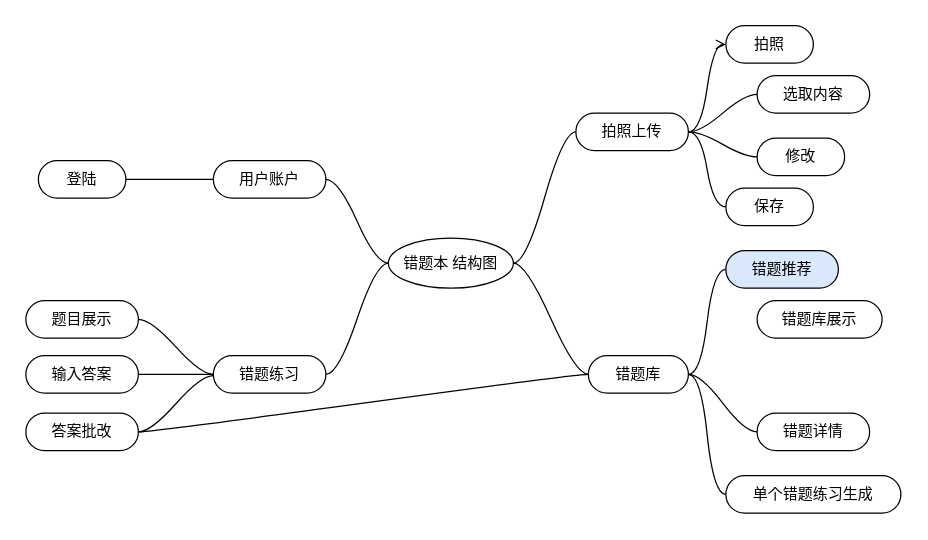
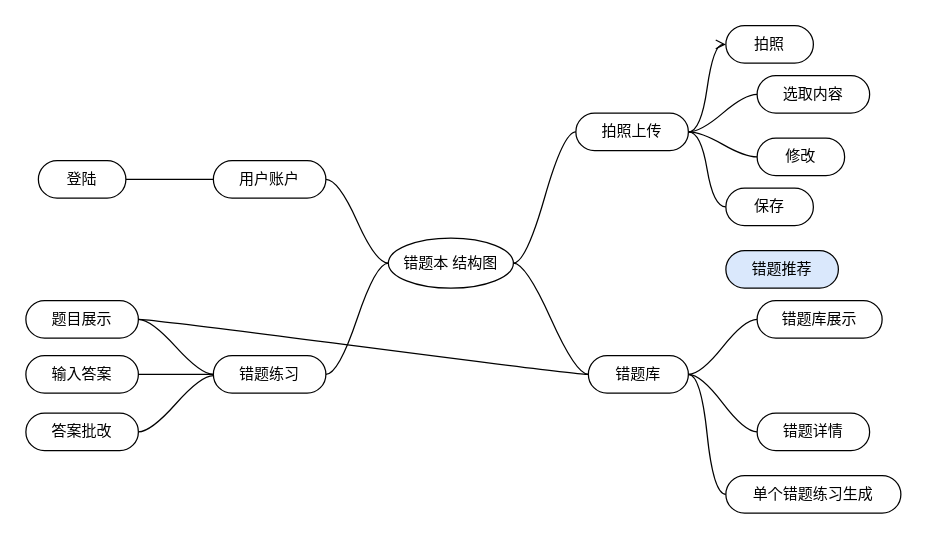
  <mxCell id="0" />
  <mxCell id="1" parent="0" />
  <mxCell id="2" value="错题本 结构图" style="ellipse;whiteSpace=wrap;html=1;align=center;newEdgeStyle={&quot;edgeStyle&quot;:&quot;entityRelationEdgeStyle&quot;,&quot;startArrow&quot;:&quot;none&quot;,&quot;endArrow&quot;:&quot;none&quot;,&quot;segment&quot;:10,&quot;curved&quot;:1,&quot;sourcePerimeterSpacing&quot;:0,&quot;targetPerimeterSpacing&quot;:0};treeFolding=1;treeMoving=1;" vertex="1" parent="1"><mxGeometry x="310" y="190" width="100" height="40" as="geometry" /></mxCell>
  <mxCell id="3" style="edgeStyle=entityRelationEdgeStyle;rounded=0;orthogonalLoop=1;jettySize=auto;html=1;startArrow=none;endArrow=none;segment=10;curved=1;sourcePerimeterSpacing=0;targetPerimeterSpacing=0;exitX=0;exitY=0.5;exitDx=0;exitDy=0;" edge="1" parent="1" source="8" target="2"><mxGeometry relative="1" as="geometry" /></mxCell>
  <mxCell id="4" style="edgeStyle=entityRelationEdgeStyle;rounded=0;orthogonalLoop=1;jettySize=auto;html=1;startArrow=none;endArrow=open;segment=10;curved=1;sourcePerimeterSpacing=0;targetPerimeterSpacing=0;entryX=0;entryY=0.5;entryDx=0;entryDy=0;" edge="1" parent="1" source="8" target="25"><mxGeometry relative="1" as="geometry" /></mxCell>
  <mxCell id="5" style="edgeStyle=entityRelationEdgeStyle;rounded=0;orthogonalLoop=1;jettySize=auto;html=1;startArrow=none;endArrow=none;segment=10;curved=1;sourcePerimeterSpacing=0;targetPerimeterSpacing=0;entryX=0;entryY=0.5;entryDx=0;entryDy=0;" edge="1" parent="1" source="8" target="26"><mxGeometry relative="1" as="geometry" /></mxCell>
  <mxCell id="6" style="edgeStyle=entityRelationEdgeStyle;rounded=0;orthogonalLoop=1;jettySize=auto;html=1;startArrow=none;endArrow=none;segment=10;curved=1;sourcePerimeterSpacing=0;targetPerimeterSpacing=0;entryX=0;entryY=0.5;entryDx=0;entryDy=0;" edge="1" parent="1" source="8" target="32"><mxGeometry relative="1" as="geometry" /></mxCell>
  <mxCell id="7" style="edgeStyle=entityRelationEdgeStyle;rounded=0;orthogonalLoop=1;jettySize=auto;html=1;startArrow=none;endArrow=none;segment=10;curved=1;sourcePerimeterSpacing=0;targetPerimeterSpacing=0;entryX=0;entryY=0.5;entryDx=0;entryDy=0;" edge="1" parent="1" source="8" target="33"><mxGeometry relative="1" as="geometry" /></mxCell>
  <mxCell id="8" value="拍照上传" style="whiteSpace=wrap;html=1;rounded=1;arcSize=50;align=center;verticalAlign=middle;strokeWidth=1;autosize=1;spacing=4;treeFolding=1;treeMoving=1;newEdgeStyle={&quot;edgeStyle&quot;:&quot;entityRelationEdgeStyle&quot;,&quot;startArrow&quot;:&quot;none&quot;,&quot;endArrow&quot;:&quot;none&quot;,&quot;segment&quot;:10,&quot;curved&quot;:1,&quot;sourcePerimeterSpacing&quot;:0,&quot;targetPerimeterSpacing&quot;:0};" vertex="1" parent="1"><mxGeometry x="460" y="90" width="90" height="30" as="geometry" /></mxCell>
- <mxCell id="9" style="edgeStyle=entityRelationEdgeStyle;rounded=0;orthogonalLoop=1;jettySize=auto;html=1;startArrow=none;endArrow=none;segment=10;curved=1;sourcePerimeterSpacing=0;targetPerimeterSpacing=0;entryX=0;entryY=0.5;entryDx=0;entryDy=0;" edge="1" parent="1" source="13" target="22"><mxGeometry relative="1" as="geometry" /></mxCell>
- <mxCell id="10" style="edgeStyle=entityRelationEdgeStyle;rounded=0;orthogonalLoop=1;jettySize=auto;html=1;startArrow=none;endArrow=none;segment=10;curved=1;sourcePerimeterSpacing=0;targetPerimeterSpacing=0;" edge="1" parent="1" source="13" target="28"><mxGeometry relative="1" as="geometry" /></mxCell>
+ <mxCell id="9" style="edgeStyle=entityRelationEdgeStyle;rounded=0;orthogonalLoop=1;jettySize=auto;html=1;startArrow=none;endArrow=none;segment=10;curved=1;sourcePerimeterSpacing=0;targetPerimeterSpacing=0;" edge="1" parent="1" source="13" target="34"><mxGeometry relative="1" as="geometry" /></mxCell>
+ <mxCell id="10" style="edgeStyle=entityRelationEdgeStyle;rounded=0;orthogonalLoop=1;jettySize=auto;html=1;startArrow=none;endArrow=none;segment=10;curved=1;sourcePerimeterSpacing=0;targetPerimeterSpacing=0;entryX=0;entryY=0.5;entryDx=0;entryDy=0;" edge="1" parent="1" source="13" target="23"><mxGeometry relative="1" as="geometry" /></mxCell>
  <mxCell id="11" style="edgeStyle=entityRelationEdgeStyle;rounded=0;orthogonalLoop=1;jettySize=auto;html=1;startArrow=none;endArrow=none;segment=10;curved=1;sourcePerimeterSpacing=0;targetPerimeterSpacing=0;entryX=0;entryY=0.5;entryDx=0;entryDy=0;" edge="1" parent="1" source="13" target="24"><mxGeometry relative="1" as="geometry" /></mxCell>
  <mxCell id="12" style="edgeStyle=entityRelationEdgeStyle;rounded=0;orthogonalLoop=1;jettySize=auto;html=1;startArrow=none;endArrow=none;segment=10;curved=1;sourcePerimeterSpacing=0;targetPerimeterSpacing=0;entryX=0;entryY=0.5;entryDx=0;entryDy=0;" edge="1" parent="1" source="13" target="31"><mxGeometry relative="1" as="geometry" /></mxCell>
  <mxCell id="13" value="错题库" style="whiteSpace=wrap;html=1;rounded=1;arcSize=50;align=center;verticalAlign=middle;strokeWidth=1;autosize=1;spacing=4;treeFolding=1;treeMoving=1;newEdgeStyle={&quot;edgeStyle&quot;:&quot;entityRelationEdgeStyle&quot;,&quot;startArrow&quot;:&quot;none&quot;,&quot;endArrow&quot;:&quot;none&quot;,&quot;segment&quot;:10,&quot;curved&quot;:1,&quot;sourcePerimeterSpacing&quot;:0,&quot;targetPerimeterSpacing&quot;:0};" vertex="1" parent="1"><mxGeometry x="470" y="284" width="80" height="30" as="geometry" /></mxCell>
  <mxCell id="14" value="" style="edgeStyle=entityRelationEdgeStyle;startArrow=none;endArrow=none;segment=10;curved=1;sourcePerimeterSpacing=0;targetPerimeterSpacing=0;rounded=0;exitX=1;exitY=0.5;exitDx=0;exitDy=0;" edge="1" target="13" parent="1" source="2"><mxGeometry relative="1" as="geometry"><mxPoint x="425" y="335" as="sourcePoint" /></mxGeometry></mxCell>
  <mxCell id="15" style="edgeStyle=entityRelationEdgeStyle;rounded=0;orthogonalLoop=1;jettySize=auto;html=1;startArrow=none;endArrow=none;segment=10;curved=1;sourcePerimeterSpacing=0;targetPerimeterSpacing=0;entryX=0;entryY=0.5;entryDx=0;entryDy=0;" edge="1" parent="1" source="16" target="2"><mxGeometry relative="1" as="geometry" /></mxCell>
  <mxCell id="16" value="用户账户" style="whiteSpace=wrap;html=1;rounded=1;arcSize=50;align=center;verticalAlign=middle;strokeWidth=1;autosize=1;spacing=4;treeFolding=1;treeMoving=1;newEdgeStyle={&quot;edgeStyle&quot;:&quot;entityRelationEdgeStyle&quot;,&quot;startArrow&quot;:&quot;none&quot;,&quot;endArrow&quot;:&quot;none&quot;,&quot;segment&quot;:10,&quot;curved&quot;:1,&quot;sourcePerimeterSpacing&quot;:0,&quot;targetPerimeterSpacing&quot;:0};" vertex="1" parent="1"><mxGeometry x="170" y="128" width="90" height="30" as="geometry" /></mxCell>
  <mxCell id="17" style="edgeStyle=entityRelationEdgeStyle;rounded=0;orthogonalLoop=1;jettySize=auto;html=1;startArrow=none;endArrow=none;segment=10;curved=1;sourcePerimeterSpacing=0;targetPerimeterSpacing=0;entryX=0;entryY=0.5;entryDx=0;entryDy=0;" edge="1" parent="1" source="18" target="16"><mxGeometry relative="1" as="geometry" /></mxCell>
  <mxCell id="18" value="登陆" style="whiteSpace=wrap;html=1;rounded=1;arcSize=50;align=center;verticalAlign=middle;strokeWidth=1;autosize=1;spacing=4;treeFolding=1;treeMoving=1;newEdgeStyle={&quot;edgeStyle&quot;:&quot;entityRelationEdgeStyle&quot;,&quot;startArrow&quot;:&quot;none&quot;,&quot;endArrow&quot;:&quot;none&quot;,&quot;segment&quot;:10,&quot;curved&quot;:1,&quot;sourcePerimeterSpacing&quot;:0,&quot;targetPerimeterSpacing&quot;:0};" vertex="1" parent="1"><mxGeometry x="30" y="128" width="70" height="30" as="geometry" /></mxCell>
  <mxCell id="19" style="edgeStyle=entityRelationEdgeStyle;rounded=0;orthogonalLoop=1;jettySize=auto;html=1;startArrow=none;endArrow=none;segment=10;curved=1;sourcePerimeterSpacing=0;targetPerimeterSpacing=0;entryX=0;entryY=0.5;entryDx=0;entryDy=0;" edge="1" parent="1" source="21" target="2"><mxGeometry relative="1" as="geometry" /></mxCell>
  <mxCell id="20" style="edgeStyle=entityRelationEdgeStyle;rounded=0;orthogonalLoop=1;jettySize=auto;html=1;startArrow=none;endArrow=none;segment=10;curved=1;sourcePerimeterSpacing=0;targetPerimeterSpacing=0;entryX=1;entryY=0.5;entryDx=0;entryDy=0;" edge="1" parent="1" source="21" target="34"><mxGeometry relative="1" as="geometry" /></mxCell>
  <mxCell id="21" value="错题练习" style="whiteSpace=wrap;html=1;rounded=1;arcSize=50;align=center;verticalAlign=middle;strokeWidth=1;autosize=1;spacing=4;treeFolding=1;treeMoving=1;newEdgeStyle={&quot;edgeStyle&quot;:&quot;entityRelationEdgeStyle&quot;,&quot;startArrow&quot;:&quot;none&quot;,&quot;endArrow&quot;:&quot;none&quot;,&quot;segment&quot;:10,&quot;curved&quot;:1,&quot;sourcePerimeterSpacing&quot;:0,&quot;targetPerimeterSpacing&quot;:0};" vertex="1" parent="1"><mxGeometry x="170" y="284" width="90" height="30" as="geometry" /></mxCell>
  <mxCell id="22" value="错题推荐" style="whiteSpace=wrap;html=1;rounded=1;arcSize=50;align=center;verticalAlign=middle;strokeWidth=1;autosize=1;spacing=4;treeFolding=1;treeMoving=1;newEdgeStyle={&quot;edgeStyle&quot;:&quot;entityRelationEdgeStyle&quot;,&quot;startArrow&quot;:&quot;none&quot;,&quot;endArrow&quot;:&quot;none&quot;,&quot;segment&quot;:10,&quot;curved&quot;:1,&quot;sourcePerimeterSpacing&quot;:0,&quot;targetPerimeterSpacing&quot;:0};fillColor=#dae8fc;" vertex="1" parent="1"><mxGeometry x="580" y="200" width="90" height="30" as="geometry" /></mxCell>
  <mxCell id="23" value="错题库展示" style="whiteSpace=wrap;html=1;rounded=1;arcSize=50;align=center;verticalAlign=middle;strokeWidth=1;autosize=1;spacing=4;treeFolding=1;treeMoving=1;newEdgeStyle={&quot;edgeStyle&quot;:&quot;entityRelationEdgeStyle&quot;,&quot;startArrow&quot;:&quot;none&quot;,&quot;endArrow&quot;:&quot;none&quot;,&quot;segment&quot;:10,&quot;curved&quot;:1,&quot;sourcePerimeterSpacing&quot;:0,&quot;targetPerimeterSpacing&quot;:0};" vertex="1" parent="1"><mxGeometry x="605" y="240" width="100" height="30" as="geometry" /></mxCell>
  <mxCell id="24" value="错题详情" style="whiteSpace=wrap;html=1;rounded=1;arcSize=50;align=center;verticalAlign=middle;strokeWidth=1;autosize=1;spacing=4;treeFolding=1;treeMoving=1;newEdgeStyle={&quot;edgeStyle&quot;:&quot;entityRelationEdgeStyle&quot;,&quot;startArrow&quot;:&quot;none&quot;,&quot;endArrow&quot;:&quot;none&quot;,&quot;segment&quot;:10,&quot;curved&quot;:1,&quot;sourcePerimeterSpacing&quot;:0,&quot;targetPerimeterSpacing&quot;:0};" vertex="1" parent="1"><mxGeometry x="605" y="330" width="90" height="30" as="geometry" /></mxCell>
  <mxCell id="25" value="拍照" style="whiteSpace=wrap;html=1;rounded=1;arcSize=50;align=center;verticalAlign=middle;strokeWidth=1;autosize=1;spacing=4;treeFolding=1;treeMoving=1;newEdgeStyle={&quot;edgeStyle&quot;:&quot;entityRelationEdgeStyle&quot;,&quot;startArrow&quot;:&quot;none&quot;,&quot;endArrow&quot;:&quot;none&quot;,&quot;segment&quot;:10,&quot;curved&quot;:1,&quot;sourcePerimeterSpacing&quot;:0,&quot;targetPerimeterSpacing&quot;:0};" vertex="1" parent="1"><mxGeometry x="580" y="20" width="70" height="30" as="geometry" /></mxCell>
  <mxCell id="26" value="修改" style="whiteSpace=wrap;html=1;rounded=1;arcSize=50;align=center;verticalAlign=middle;strokeWidth=1;autosize=1;spacing=4;treeFolding=1;treeMoving=1;newEdgeStyle={&quot;edgeStyle&quot;:&quot;entityRelationEdgeStyle&quot;,&quot;startArrow&quot;:&quot;none&quot;,&quot;endArrow&quot;:&quot;none&quot;,&quot;segment&quot;:10,&quot;curved&quot;:1,&quot;sourcePerimeterSpacing&quot;:0,&quot;targetPerimeterSpacing&quot;:0};" vertex="1" parent="1"><mxGeometry x="605" y="110" width="70" height="30" as="geometry" /></mxCell>
  <mxCell id="27" style="edgeStyle=entityRelationEdgeStyle;rounded=0;orthogonalLoop=1;jettySize=auto;html=1;startArrow=none;endArrow=none;segment=10;curved=1;sourcePerimeterSpacing=0;targetPerimeterSpacing=0;" edge="1" parent="1" source="28"><mxGeometry relative="1" as="geometry"><mxPoint x="170" y="300" as="targetPoint" /></mxGeometry></mxCell>
  <mxCell id="28" value="答案批改" style="whiteSpace=wrap;html=1;rounded=1;arcSize=50;align=center;verticalAlign=middle;strokeWidth=1;autosize=1;spacing=4;treeFolding=1;treeMoving=1;newEdgeStyle={&quot;edgeStyle&quot;:&quot;entityRelationEdgeStyle&quot;,&quot;startArrow&quot;:&quot;none&quot;,&quot;endArrow&quot;:&quot;none&quot;,&quot;segment&quot;:10,&quot;curved&quot;:1,&quot;sourcePerimeterSpacing&quot;:0,&quot;targetPerimeterSpacing&quot;:0};" vertex="1" parent="1"><mxGeometry x="20" y="330" width="90" height="30" as="geometry" /></mxCell>
  <mxCell id="29" style="edgeStyle=entityRelationEdgeStyle;rounded=0;orthogonalLoop=1;jettySize=auto;html=1;startArrow=none;endArrow=none;segment=10;curved=1;sourcePerimeterSpacing=0;targetPerimeterSpacing=0;entryX=0;entryY=0.5;entryDx=0;entryDy=0;" edge="1" parent="1" source="30" target="21"><mxGeometry relative="1" as="geometry" /></mxCell>
  <mxCell id="30" value="输入答案" style="whiteSpace=wrap;html=1;rounded=1;arcSize=50;align=center;verticalAlign=middle;strokeWidth=1;autosize=1;spacing=4;treeFolding=1;treeMoving=1;newEdgeStyle={&quot;edgeStyle&quot;:&quot;entityRelationEdgeStyle&quot;,&quot;startArrow&quot;:&quot;none&quot;,&quot;endArrow&quot;:&quot;none&quot;,&quot;segment&quot;:10,&quot;curved&quot;:1,&quot;sourcePerimeterSpacing&quot;:0,&quot;targetPerimeterSpacing&quot;:0};" vertex="1" parent="1"><mxGeometry x="20" y="284" width="90" height="30" as="geometry" /></mxCell>
  <mxCell id="31" value="单个错题练习生成" style="whiteSpace=wrap;html=1;rounded=1;arcSize=50;align=center;verticalAlign=middle;strokeWidth=1;autosize=1;spacing=4;treeFolding=1;treeMoving=1;newEdgeStyle={&quot;edgeStyle&quot;:&quot;entityRelationEdgeStyle&quot;,&quot;startArrow&quot;:&quot;none&quot;,&quot;endArrow&quot;:&quot;none&quot;,&quot;segment&quot;:10,&quot;curved&quot;:1,&quot;sourcePerimeterSpacing&quot;:0,&quot;targetPerimeterSpacing&quot;:0};" vertex="1" parent="1"><mxGeometry x="580" y="380" width="140" height="30" as="geometry" /></mxCell>
  <mxCell id="32" value="选取内容" style="whiteSpace=wrap;html=1;rounded=1;arcSize=50;align=center;verticalAlign=middle;strokeWidth=1;autosize=1;spacing=4;treeFolding=1;treeMoving=1;newEdgeStyle={&quot;edgeStyle&quot;:&quot;entityRelationEdgeStyle&quot;,&quot;startArrow&quot;:&quot;none&quot;,&quot;endArrow&quot;:&quot;none&quot;,&quot;segment&quot;:10,&quot;curved&quot;:1,&quot;sourcePerimeterSpacing&quot;:0,&quot;targetPerimeterSpacing&quot;:0};" vertex="1" parent="1"><mxGeometry x="605" y="60" width="90" height="30" as="geometry" /></mxCell>
  <mxCell id="33" value="保存" style="whiteSpace=wrap;html=1;rounded=1;arcSize=50;align=center;verticalAlign=middle;strokeWidth=1;autosize=1;spacing=4;treeFolding=1;treeMoving=1;newEdgeStyle={&quot;edgeStyle&quot;:&quot;entityRelationEdgeStyle&quot;,&quot;startArrow&quot;:&quot;none&quot;,&quot;endArrow&quot;:&quot;none&quot;,&quot;segment&quot;:10,&quot;curved&quot;:1,&quot;sourcePerimeterSpacing&quot;:0,&quot;targetPerimeterSpacing&quot;:0};" vertex="1" parent="1"><mxGeometry x="580" y="150" width="70" height="30" as="geometry" /></mxCell>
  <mxCell id="34" value="题目展示" style="whiteSpace=wrap;html=1;rounded=1;arcSize=50;align=center;verticalAlign=middle;strokeWidth=1;autosize=1;spacing=4;treeFolding=1;treeMoving=1;newEdgeStyle={&quot;edgeStyle&quot;:&quot;entityRelationEdgeStyle&quot;,&quot;startArrow&quot;:&quot;none&quot;,&quot;endArrow&quot;:&quot;none&quot;,&quot;segment&quot;:10,&quot;curved&quot;:1,&quot;sourcePerimeterSpacing&quot;:0,&quot;targetPerimeterSpacing&quot;:0};" vertex="1" parent="1"><mxGeometry x="20" y="240" width="90" height="30" as="geometry" /></mxCell>
